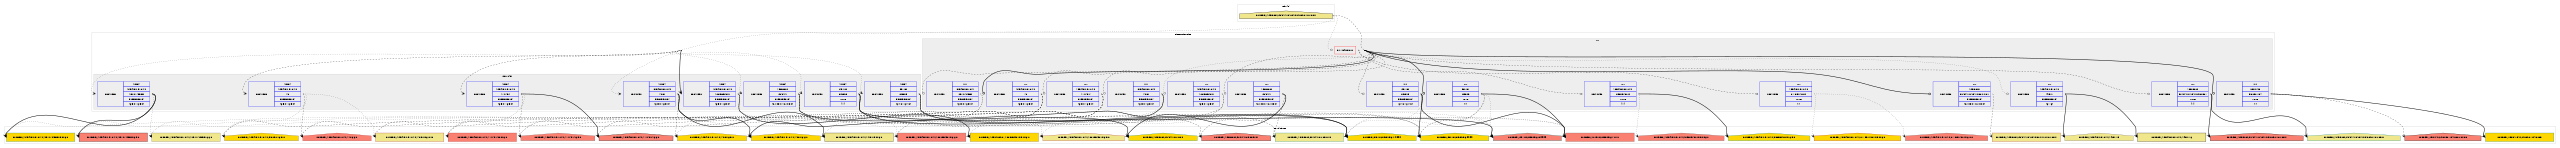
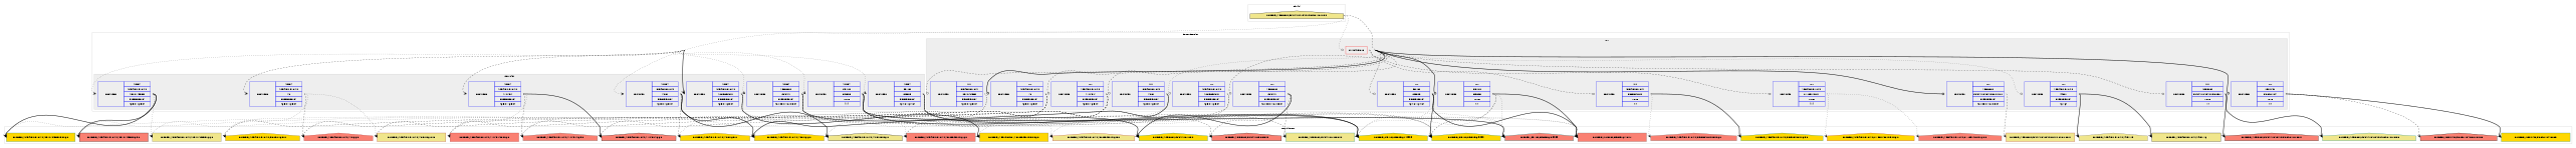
  digraph {
    compound=true
    concentrate=true
    fontname=Helvetica
    fontsize=10
    newrank=true
    rankdir=TB
    ranksep=1.5
    node [color=blue fontname=Helvetica fontsize=10 shape=none style=filled]
    edge [arrowhead=vee headport=w style=dotted tailport=e weight=100]
    n1 [color=black fillcolor=khaki label="portage://kde-apps/dolphin-plugins-dropbox-24.08.1" shape=house width=4]
    n2 [label=<<TABLE BORDER="0" CELLBORDER="1" CELLSPACING="0" CELLPADDING="4" WIDTH="220"><TR><TD ROWSPAN="6" CELLPADDING="30">pack_dep</TD></TR><TR><TD WIDTH="110">install</TD></TR><TR><TD>dev-qt</TD></TR><TR><TD>qtbase</TD></TR><TR><TD>greaterequal</TD></TR><TR><TD>[6.7.2,,,6.7.2]</TD></TR></TABLE>> style=""]
    n3 [label=<<TABLE BORDER="0" CELLBORDER="1" CELLSPACING="0" CELLPADDING="4" WIDTH="220"><TR><TD ROWSPAN="6" CELLPADDING="30">pack_dep</TD></TR><TR><TD WIDTH="110">install</TD></TR><TR><TD>dev-qt</TD></TR><TR><TD>qtbase</TD></TR><TR><TD>none</TD></TR><TR><TD>[,,]</TD></TR></TABLE>> style=""]
    n4 [label=<<TABLE BORDER="0" CELLBORDER="1" CELLSPACING="0" CELLPADDING="4" WIDTH="220"><TR><TD ROWSPAN="6" CELLPADDING="30">pack_dep</TD></TR><TR><TD WIDTH="110">install</TD></TR><TR><TD>kde-apps</TD></TR><TR><TD>dolphin</TD></TR><TR><TD>greaterequal</TD></TR><TR><TD>[24.08.1,,,24.08.1]</TD></TR></TABLE>> style=""]
    n5 [label=<<TABLE BORDER="0" CELLBORDER="1" CELLSPACING="0" CELLPADDING="4" WIDTH="220"><TR><TD ROWSPAN="6" CELLPADDING="30">pack_dep</TD></TR><TR><TD WIDTH="110">install</TD></TR><TR><TD>kde-frameworks</TD></TR><TR><TD>kcoreaddons</TD></TR><TR><TD>greaterequal</TD></TR><TR><TD>[6.5.0,,,6.5.0]</TD></TR></TABLE>> style=""]
    n6 [label=<<TABLE BORDER="0" CELLBORDER="1" CELLSPACING="0" CELLPADDING="4" WIDTH="220"><TR><TD ROWSPAN="6" CELLPADDING="30">pack_dep</TD></TR><TR><TD WIDTH="110">install</TD></TR><TR><TD>kde-frameworks</TD></TR><TR><TD>ki18n</TD></TR><TR><TD>greaterequal</TD></TR><TR><TD>[6.5.0,,,6.5.0]</TD></TR></TABLE>> style=""]
    n7 [label=<<TABLE BORDER="0" CELLBORDER="1" CELLSPACING="0" CELLPADDING="4" WIDTH="220"><TR><TD ROWSPAN="6" CELLPADDING="30">pack_dep</TD></TR><TR><TD WIDTH="110">install</TD></TR><TR><TD>kde-frameworks</TD></TR><TR><TD>kio</TD></TR><TR><TD>greaterequal</TD></TR><TR><TD>[6.5.0,,,6.5.0]</TD></TR></TABLE>> style=""]
    n8 [label=<<TABLE BORDER="0" CELLBORDER="1" CELLSPACING="0" CELLPADDING="4" WIDTH="220"><TR><TD ROWSPAN="6" CELLPADDING="30">pack_dep</TD></TR><TR><TD WIDTH="110">install</TD></TR><TR><TD>kde-frameworks</TD></TR><TR><TD>ktextwidgets</TD></TR><TR><TD>greaterequal</TD></TR><TR><TD>[6.5.0,,,6.5.0]</TD></TR></TABLE>> style=""]
    n9 [label=<<TABLE BORDER="0" CELLBORDER="1" CELLSPACING="0" CELLPADDING="4" WIDTH="220"><TR><TD ROWSPAN="6" CELLPADDING="30">pack_dep</TD></TR><TR><TD WIDTH="110">install</TD></TR><TR><TD>kde-frameworks</TD></TR><TR><TD>kxmlgui</TD></TR><TR><TD>greaterequal</TD></TR><TR><TD>[6.5.0,,,6.5.0]</TD></TR></TABLE>> style=""]
    n10 [label=<<TABLE BORDER="0" CELLBORDER="1" CELLSPACING="0" CELLPADDING="4" WIDTH="220"><TR><TD ROWSPAN="6" CELLPADDING="30">pack_dep</TD></TR><TR><TD WIDTH="110">run</TD></TR><TR><TD>kde-frameworks</TD></TR><TR><TD>breeze-icons</TD></TR><TR><TD>none</TD></TR><TR><TD>[,,]</TD></TR></TABLE>> style=""]
    n11 [label=<<TABLE BORDER="0" CELLBORDER="1" CELLSPACING="0" CELLPADDING="4" WIDTH="220"><TR><TD ROWSPAN="6" CELLPADDING="30">pack_dep</TD></TR><TR><TD WIDTH="110">run</TD></TR><TR><TD>kde-frameworks</TD></TR><TR><TD>oxygen-icons</TD></TR><TR><TD>none</TD></TR><TR><TD>[,,]</TD></TR></TABLE>> style=""]
    n12 [color=red label=<<TABLE BORDER="0" CELLBORDER="1" CELLSPACING="0" CELLPADDING="4"><TR><TD CELLPADDING="10">any_of_group</TD></TR></TABLE>> style=""]
    n13 [label=<<TABLE BORDER="0" CELLBORDER="1" CELLSPACING="0" CELLPADDING="4" WIDTH="220"><TR><TD ROWSPAN="6" CELLPADDING="30">pack_dep</TD></TR><TR><TD WIDTH="110">run</TD></TR><TR><TD>dev-qt</TD></TR><TR><TD>qtbase</TD></TR><TR><TD>greaterequal</TD></TR><TR><TD>[6.7.2,,,6.7.2]</TD></TR></TABLE>> style=""]
    n14 [label=<<TABLE BORDER="0" CELLBORDER="1" CELLSPACING="0" CELLPADDING="4" WIDTH="220"><TR><TD ROWSPAN="6" CELLPADDING="30">pack_dep</TD></TR><TR><TD WIDTH="110">run</TD></TR><TR><TD>dev-qt</TD></TR><TR><TD>qtbase</TD></TR><TR><TD>none</TD></TR><TR><TD>[,,]</TD></TR></TABLE>> style=""]
    n15 [label=<<TABLE BORDER="0" CELLBORDER="1" CELLSPACING="0" CELLPADDING="4" WIDTH="220"><TR><TD ROWSPAN="6" CELLPADDING="30">pack_dep</TD></TR><TR><TD WIDTH="110">run</TD></TR><TR><TD>kde-apps</TD></TR><TR><TD>dolphin</TD></TR><TR><TD>greaterequal</TD></TR><TR><TD>[24.08.1,,,24.08.1]</TD></TR></TABLE>> style=""]
    n16 [label=<<TABLE BORDER="0" CELLBORDER="1" CELLSPACING="0" CELLPADDING="4" WIDTH="220"><TR><TD ROWSPAN="6" CELLPADDING="30">pack_dep</TD></TR><TR><TD WIDTH="110">run</TD></TR><TR><TD>net-misc</TD></TR><TR><TD>dropbox-cli</TD></TR><TR><TD>none</TD></TR><TR><TD>[,,]</TD></TR></TABLE>> style=""]
    n17 [label=<<TABLE BORDER="0" CELLBORDER="1" CELLSPACING="0" CELLPADDING="4" WIDTH="220"><TR><TD ROWSPAN="6" CELLPADDING="30">pack_dep</TD></TR><TR><TD WIDTH="110">run</TD></TR><TR><TD>kde-apps</TD></TR><TR><TD>dolphin-plugins-common</TD></TR><TR><TD>greaterequal</TD></TR><TR><TD>[24.08.1,,,24.08.1]</TD></TR></TABLE>> style=""]
    n18 [label=<<TABLE BORDER="0" CELLBORDER="1" CELLSPACING="0" CELLPADDING="4" WIDTH="220"><TR><TD ROWSPAN="6" CELLPADDING="30">pack_dep</TD></TR><TR><TD WIDTH="110">run</TD></TR><TR><TD>kde-frameworks</TD></TR><TR><TD>kcoreaddons</TD></TR><TR><TD>greaterequal</TD></TR><TR><TD>[6.5.0,,,6.5.0]</TD></TR></TABLE>> style=""]
    n19 [label=<<TABLE BORDER="0" CELLBORDER="1" CELLSPACING="0" CELLPADDING="4" WIDTH="220"><TR><TD ROWSPAN="6" CELLPADDING="30">pack_dep</TD></TR><TR><TD WIDTH="110">run</TD></TR><TR><TD>kde-frameworks</TD></TR><TR><TD>kf-env</TD></TR><TR><TD>greaterequal</TD></TR><TR><TD>[6,,,6]</TD></TR></TABLE>> style=""]
    n20 [label=<<TABLE BORDER="0" CELLBORDER="1" CELLSPACING="0" CELLPADDING="4" WIDTH="220"><TR><TD ROWSPAN="6" CELLPADDING="30">pack_dep</TD></TR><TR><TD WIDTH="110">run</TD></TR><TR><TD>kde-frameworks</TD></TR><TR><TD>ki18n</TD></TR><TR><TD>greaterequal</TD></TR><TR><TD>[6.5.0,,,6.5.0]</TD></TR></TABLE>> style=""]
    n21 [label=<<TABLE BORDER="0" CELLBORDER="1" CELLSPACING="0" CELLPADDING="4" WIDTH="220"><TR><TD ROWSPAN="6" CELLPADDING="30">pack_dep</TD></TR><TR><TD WIDTH="110">run</TD></TR><TR><TD>kde-frameworks</TD></TR><TR><TD>kio</TD></TR><TR><TD>greaterequal</TD></TR><TR><TD>[6.5.0,,,6.5.0]</TD></TR></TABLE>> style=""]
    n22 [label=<<TABLE BORDER="0" CELLBORDER="1" CELLSPACING="0" CELLPADDING="4" WIDTH="220"><TR><TD ROWSPAN="6" CELLPADDING="30">pack_dep</TD></TR><TR><TD WIDTH="110">run</TD></TR><TR><TD>kde-frameworks</TD></TR><TR><TD>ktextwidgets</TD></TR><TR><TD>greaterequal</TD></TR><TR><TD>[6.5.0,,,6.5.0]</TD></TR></TABLE>> style=""]
    n23 [label=<<TABLE BORDER="0" CELLBORDER="1" CELLSPACING="0" CELLPADDING="4" WIDTH="220"><TR><TD ROWSPAN="6" CELLPADDING="30">pack_dep</TD></TR><TR><TD WIDTH="110">run</TD></TR><TR><TD>kde-frameworks</TD></TR><TR><TD>kxmlgui</TD></TR><TR><TD>greaterequal</TD></TR><TR><TD>[6.5.0,,,6.5.0]</TD></TR></TABLE>> style=""]
    n24 [label=<<TABLE BORDER="0" CELLBORDER="1" CELLSPACING="0" CELLPADDING="4" WIDTH="220"><TR><TD ROWSPAN="6" CELLPADDING="30">pack_dep</TD></TR><TR><TD WIDTH="110">run</TD></TR><TR><TD>kde-apps</TD></TR><TR><TD>dolphin-plugins-dropbox</TD></TR><TR><TD>none</TD></TR><TR><TD>[,,]</TD></TR></TABLE>> style=""]
    n25 [color=teal fillcolor=gold label="portage://dev-qt/qtbase-6.9999" shape=house width=4]
    n26 [color=teal fillcolor=salmon label="portage://dev-qt/qtbase-6.8.9999" shape=house width=4]
    n27 [color=teal fillcolor=gold label="portage://dev-qt/qtbase-6.7.9999" shape=house width=4]
    n28 [color=gray40 fillcolor=salmon label="portage://none-qt/qtbase-6.7.2-r4" shape=box width=4]
    n29 [color=gray40 fillcolor=salmon label="portage://kde-frameworks/kcoreaddons-6.6.0" shape=box width=4]
    n30 [color=brown fillcolor=khaki label="portage://kde-frameworks/kcoreaddons-6.5.0" shape=house width=4]
    n31 [color=gray40 fillcolor=gold label="portage://kde-dropbox/kcoreaddons-5.116.0" shape=box width=4]
    n32 [color=teal fillcolor=gold label="portage://kde-apps/dolphin-24.08.1" shape=house width=4]
    n33 [color=teal fillcolor=khaki label="portage://kde-apps/dolphin-24.05.2-r1" shape=box width=4]
    n34 [color=black fillcolor=salmon label="portage://kde-apps/dolphin-23.08.5-r1" shape=house width=4]
    n35 [color=gray40 fillcolor=gold label="portage://kde-frameworks/ki18n-6.6.0" shape=house width=4]
    n36 [color=gray40 fillcolor=gold label="portage://kde-frameworks/ki18n-6.5.0" shape=house width=4]
-   n37 [color=black fillcolor=khaki label="portage://kde-frameworks/ki18n-5.116.0" shape=box width=4]
+   n37 [color=black fillcolor=khaki label="portage://kde-frameworks/ki18n-5.116.0" shape=house width=4]
    n38 [color=brown fillcolor=salmon label="portage://kde-frameworks/kio-6.6.0" shape=house width=4]
    n39 [color=gray40 fillcolor=gold label="portage://kde-frameworks/dropbox-6.5.0" shape=house width=4]
    n40 [color=brown fillcolor=khaki label="portage://kde-frameworks/kio-5.116.0-r2" shape=box width=4]
    n41 [color=gray40 fillcolor=khaki label="portage://kde-frameworks/ktextwidgets-6.6.0" shape=box width=4]
    n42 [color=black fillcolor=salmon label="portage://kde-frameworks/ktextwidgets-6.5.0" shape=box width=4]
    n43 [color=teal fillcolor=gold label="portage://kde-frameworks/ktextwidgets-5.116.0" shape=box width=4]
    n44 [color=black fillcolor=salmon label="portage://kde-frameworks/kxmlgui-6.6.0" shape=house width=4]
    n45 [color=gray40 fillcolor=salmon label="portage://kde-frameworks/kxmlgui-6.5.0" shape=house width=4]
    n46 [color=brown fillcolor=salmon label="portage://kde-frameworks/kxmlgui-5.116.0" shape=box width=4]
    n47 [color=teal fillcolor=gold label="portage://kde-frameworks/breeze-icons-6.5.0" shape=house width=4]
    n48 [color=gray40 fillcolor=salmon label="portage://kde-frameworks/breeze-icons-5.116.0" shape=house width=4]
    n49 [color=gray40 fillcolor=salmon label="portage://kde-frameworks/oxygen-icons-6.0.0" shape=house width=4]
    n50 [color=brown fillcolor=gold label="portage://kde-frameworks/oxygen-icons-5.116.0" shape=house width=4]
    n51 [color=brown fillcolor=khaki label="portage://kde-apps/dolphin-plugins-common-24.08.1" shape=box width=4]
    n52 [color=black fillcolor=khaki label="portage://kde-frameworks/kf-env-6" shape=box width=4]
    n53 [color=gray40 fillcolor=khaki label="portage://kde-frameworks/kf-env-5" shape=house width=4]
    n54 [color=black fillcolor=salmon label="portage://net-misc/dropbox-cli-2024.01.22" shape=house width=4]
-   n55 [color=teal fillcolor=gold label="portage://net-plugins/dropbox-cli-2023" shape=box width=4]
+   n55 [color=teal fillcolor=gold label="portage://net-misc/dropbox-cli-2023" shape=box width=4]
    n56 [color=black fillcolor=salmon label="portage://kde-apps/dolphin-plugins-dropbox-24.08.1" shape=house width=4]
    n57 [color=teal fillcolor=khaki label="portage://kde-apps/dolphin-plugins-dropbox-24.05.2" shape=house width=4]
    subgraph cluster_1 {
      color=gray
      label=<<i>dependencies</i>>
      subgraph cluster_2 {
        color=gray
        fillcolor="#eeeeee"
        label=<<i>compile</i>>
        style=filled
        subgraph sub_3 {
          color=gray
          fillcolor="#eeeeee"
          label=<<i>compile</i>>
          style=filled
          n2
        }
        subgraph sub_4 {
          color=gray
          fillcolor="#eeeeee"
          label=<<i>compile</i>>
          style=filled
          n3
        }
        subgraph sub_5 {
          color=gray
          fillcolor="#eeeeee"
          label=<<i>compile</i>>
          style=filled
          n4
        }
        subgraph sub_6 {
          color=gray
          fillcolor="#eeeeee"
          label=<<i>compile</i>>
          style=filled
          n5
        }
        subgraph sub_7 {
          color=gray
          fillcolor="#eeeeee"
          label=<<i>compile</i>>
          style=filled
          n6
        }
        subgraph sub_8 {
          color=gray
          fillcolor="#eeeeee"
          label=<<i>compile</i>>
          style=filled
          n7
        }
        subgraph sub_9 {
          color=gray
          fillcolor="#eeeeee"
          label=<<i>compile</i>>
          style=filled
          n8
        }
        subgraph sub_10 {
          color=gray
          fillcolor="#eeeeee"
          label=<<i>compile</i>>
          style=filled
          n9
        }
      }
      subgraph cluster_11 {
        color=gray
        fillcolor="#eeeeee"
        label=<<i>compile and run</i>>
        style=filled
      }
      subgraph cluster_12 {
        color=gray
        fillcolor="#eeeeee"
        label=<<i>run</i>>
        style=filled
        subgraph sub_13 {
          color=gray
          fillcolor="#eeeeee"
          label=<<i>run</i>>
          style=filled
          n12
          subgraph sub_14 {
            color=gray
            fillcolor="#eeeeee"
            label=<<i>run</i>>
            style=filled
            n10
          }
          subgraph sub_15 {
            color=gray
            fillcolor="#eeeeee"
            label=<<i>run</i>>
            style=filled
            n11
          }
        }
        subgraph sub_16 {
          color=gray
          fillcolor="#eeeeee"
          label=<<i>run</i>>
          style=filled
          n13
        }
        subgraph sub_17 {
          color=gray
          fillcolor="#eeeeee"
          label=<<i>run</i>>
          style=filled
          n14
        }
        subgraph sub_18 {
          color=gray
          fillcolor="#eeeeee"
          label=<<i>run</i>>
          style=filled
          n15
        }
        subgraph sub_19 {
          color=gray
          fillcolor="#eeeeee"
          label=<<i>run</i>>
          style=filled
          n16
        }
        subgraph sub_20 {
          color=gray
          fillcolor="#eeeeee"
          label=<<i>run</i>>
          style=filled
          n17
        }
        subgraph sub_21 {
          color=gray
          fillcolor="#eeeeee"
          label=<<i>run</i>>
          style=filled
          n18
        }
        subgraph sub_22 {
          color=gray
          fillcolor="#eeeeee"
          label=<<i>run</i>>
          style=filled
          n19
        }
        subgraph sub_23 {
          color=gray
          fillcolor="#eeeeee"
          label=<<i>run</i>>
          style=filled
          n20
        }
        subgraph sub_24 {
          color=gray
          fillcolor="#eeeeee"
          label=<<i>run</i>>
          style=filled
          n21
        }
        subgraph sub_25 {
          color=gray
          fillcolor="#eeeeee"
          label=<<i>run</i>>
          style=filled
          n22
        }
        subgraph sub_26 {
          color=gray
          fillcolor="#eeeeee"
          label=<<i>run</i>>
          style=filled
          n23
        }
        subgraph sub_27 {
          color=gray
          fillcolor="#eeeeee"
          label=<<i>run</i>>
          style=filled
          n24
        }
      }
    }
    subgraph cluster_28 {
      color=gray
      label=<<i>ebuild</i>>
      n1
    }
    subgraph cluster_29 {
      color=gray
      label=<<i>candidates</i>>
      rank=same
      subgraph sub_30 {
        color=black
        label=<<i>candidates</i>>
        nodesep=1
        rank=same
        n25
        n26
        n27
        n28
      }
      subgraph sub_31 {
        color=black
        label=<<i>candidates</i>>
        nodesep=1
        rank=same
        n29
        n30
        n31
      }
      subgraph sub_32 {
        color=black
        label=<<i>candidates</i>>
        nodesep=1
        rank=same
        n25
        n26
        n27
        n28
      }
      subgraph sub_33 {
        color=black
        label=<<i>candidates</i>>
        nodesep=1
        rank=same
        n32
        n33
        n34
      }
      subgraph sub_34 {
        color=black
        label=<<i>candidates</i>>
        nodesep=1
        rank=same
        n35
        n36
        n37
      }
      subgraph sub_35 {
        color=black
        label=<<i>candidates</i>>
        nodesep=1
        rank=same
        n38
        n39
        n40
      }
      subgraph sub_36 {
        color=black
        label=<<i>candidates</i>>
        nodesep=1
        rank=same
        n41
        n42
        n43
      }
      subgraph sub_37 {
        color=black
        label=<<i>candidates</i>>
        nodesep=1
        rank=same
        n44
        n45
        n46
      }
      subgraph sub_38 {
        color=black
        label=<<i>candidates</i>>
        nodesep=1
        rank=same
        n47
        n48
      }
      subgraph sub_39 {
        color=black
        label=<<i>candidates</i>>
        nodesep=1
        rank=same
        n49
        n50
      }
      subgraph sub_40 {
        color=black
        label=<<i>candidates</i>>
        nodesep=1
        rank=same
        n25
        n26
        n27
        n28
      }
      subgraph sub_41 {
        color=black
        label=<<i>candidates</i>>
        nodesep=1
        rank=same
        n25
        n26
        n27
        n28
      }
      subgraph sub_42 {
        color=black
        label=<<i>candidates</i>>
        nodesep=1
        rank=same
        n32
        n33
        n34
      }
      subgraph sub_43 {
        color=black
        label=<<i>candidates</i>>
        nodesep=1
        rank=same
        n51
      }
      subgraph sub_44 {
        color=black
        label=<<i>candidates</i>>
        nodesep=1
        rank=same
        n29
        n30
        n31
      }
      subgraph sub_45 {
        color=black
        label=<<i>candidates</i>>
        nodesep=1
        rank=same
        n52
        n53
      }
      subgraph sub_46 {
        color=black
        label=<<i>candidates</i>>
        nodesep=1
        rank=same
        n35
        n36
        n37
      }
      subgraph sub_47 {
        color=black
        label=<<i>candidates</i>>
        nodesep=1
        rank=same
        n38
        n39
        n40
      }
      subgraph sub_48 {
        color=black
        label=<<i>candidates</i>>
        nodesep=1
        rank=same
        n41
        n42
        n43
      }
      subgraph sub_49 {
        color=black
        label=<<i>candidates</i>>
        nodesep=1
        rank=same
        n44
        n45
        n46
      }
      subgraph sub_50 {
        color=black
        label=<<i>candidates</i>>
        nodesep=1
        rank=same
        n54
        n55
      }
      subgraph sub_51 {
        color=black
        label=<<i>candidates</i>>
        nodesep=1
        rank=same
        n56
        n57
      }
    }
    n1 -> n2 [weight=20]
    n1 -> n3 [weight=20]
    n1 -> n4 [weight=20]
    n1 -> n5 [style=bold weight=20]
    n1 -> n6 [weight=20]
    n1 -> n7 [style=dashed weight=20]
    n1 -> n8 [weight=20]
    n1 -> n9 [style=dashed weight=20]
    n1 -> n12 [arrowhead=odot weight=20]
    n1 -> n13 [arrowhead=odot style=dashed weight=20]
    n1 -> n14 [arrowhead=odot style=bold weight=20]
    n1 -> n15 [arrowhead=odot style=dashed weight=20]
    n1 -> n16 [arrowhead=odot style=bold weight=20]
    n1 -> n17 [arrowhead=odot style=bold weight=20]
    n1 -> n18 [arrowhead=odot weight=20]
    n1 -> n19 [arrowhead=odot weight=20]
    n1 -> n20 [arrowhead=odot style=dashed weight=20]
    n1 -> n21 [arrowhead=odot style=bold weight=20]
    n1 -> n22 [arrowhead=odot style=dashed weight=20]
    n1 -> n23 [arrowhead=odot style=dashed weight=20]
    n1 -> n24 [arrowhead=odot style=dashed weight=20]
    n2 -> n25 [style=dashed]
    n2 -> n26
    n2 -> n27 [style=bold]
    n2 -> n28
    n3 -> n25 [style=dashed]
    n3 -> n26 [style=bold]
    n3 -> n27 [style=bold]
    n3 -> n28
    n4 -> n32 [style=bold]
    n4 -> n33 [style=dashed]
    n4 -> n34 [style=dashed]
    n5 -> n29
    n5 -> n30
    n5 -> n31 [style=bold]
    n6 -> n35 [style=bold]
    n6 -> n36 [style=dashed]
    n6 -> n37 [style=bold]
    n7 -> n38 [style=dashed]
    n7 -> n39
    n7 -> n40
    n8 -> n41
    n8 -> n42 [style=bold]
    n8 -> n43 [style=bold]
    n9 -> n44 [style=bold]
    n9 -> n45 [style=dashed]
    n9 -> n46
    n10 -> n47 [style=bold]
    n10 -> n48
    n11 -> n49
    n11 -> n50
    n12 -> n10 [arrowhead=oinv style=dashed weight=20]
    n12 -> n11 [arrowhead=oinv style=dashed weight=20]
    n13 -> n25 [style=bold]
    n13 -> n26
    n13 -> n27
    n13 -> n28 [style=bold]
    n14 -> n25 [style=dashed]
    n14 -> n26
    n14 -> n27
    n14 -> n28 [style=bold]
    n15 -> n32 [style=bold]
    n15 -> n33 [style=dashed]
    n15 -> n34 [style=dashed]
    n16 -> n54 [style=dashed]
    n16 -> n55 [style=bold]
    n17 -> n51 [style=dashed]
    n18 -> n29 [style=dashed]
    n18 -> n30
    n18 -> n31
    n19 -> n52 [style=bold]
    n19 -> n53 [style=bold]
    n20 -> n35 [style=bold]
    n20 -> n36
    n20 -> n37
    n21 -> n38 [style=dashed]
    n21 -> n39 [style=dashed]
    n21 -> n40 [style=dashed]
    n22 -> n41
    n22 -> n42
    n22 -> n43
    n23 -> n44 [style=dashed]
    n23 -> n45 [style=dashed]
    n23 -> n46 [style=dashed]
    n24 -> n56 [style=bold]
    n24 -> n57 [style=bold]
  }
